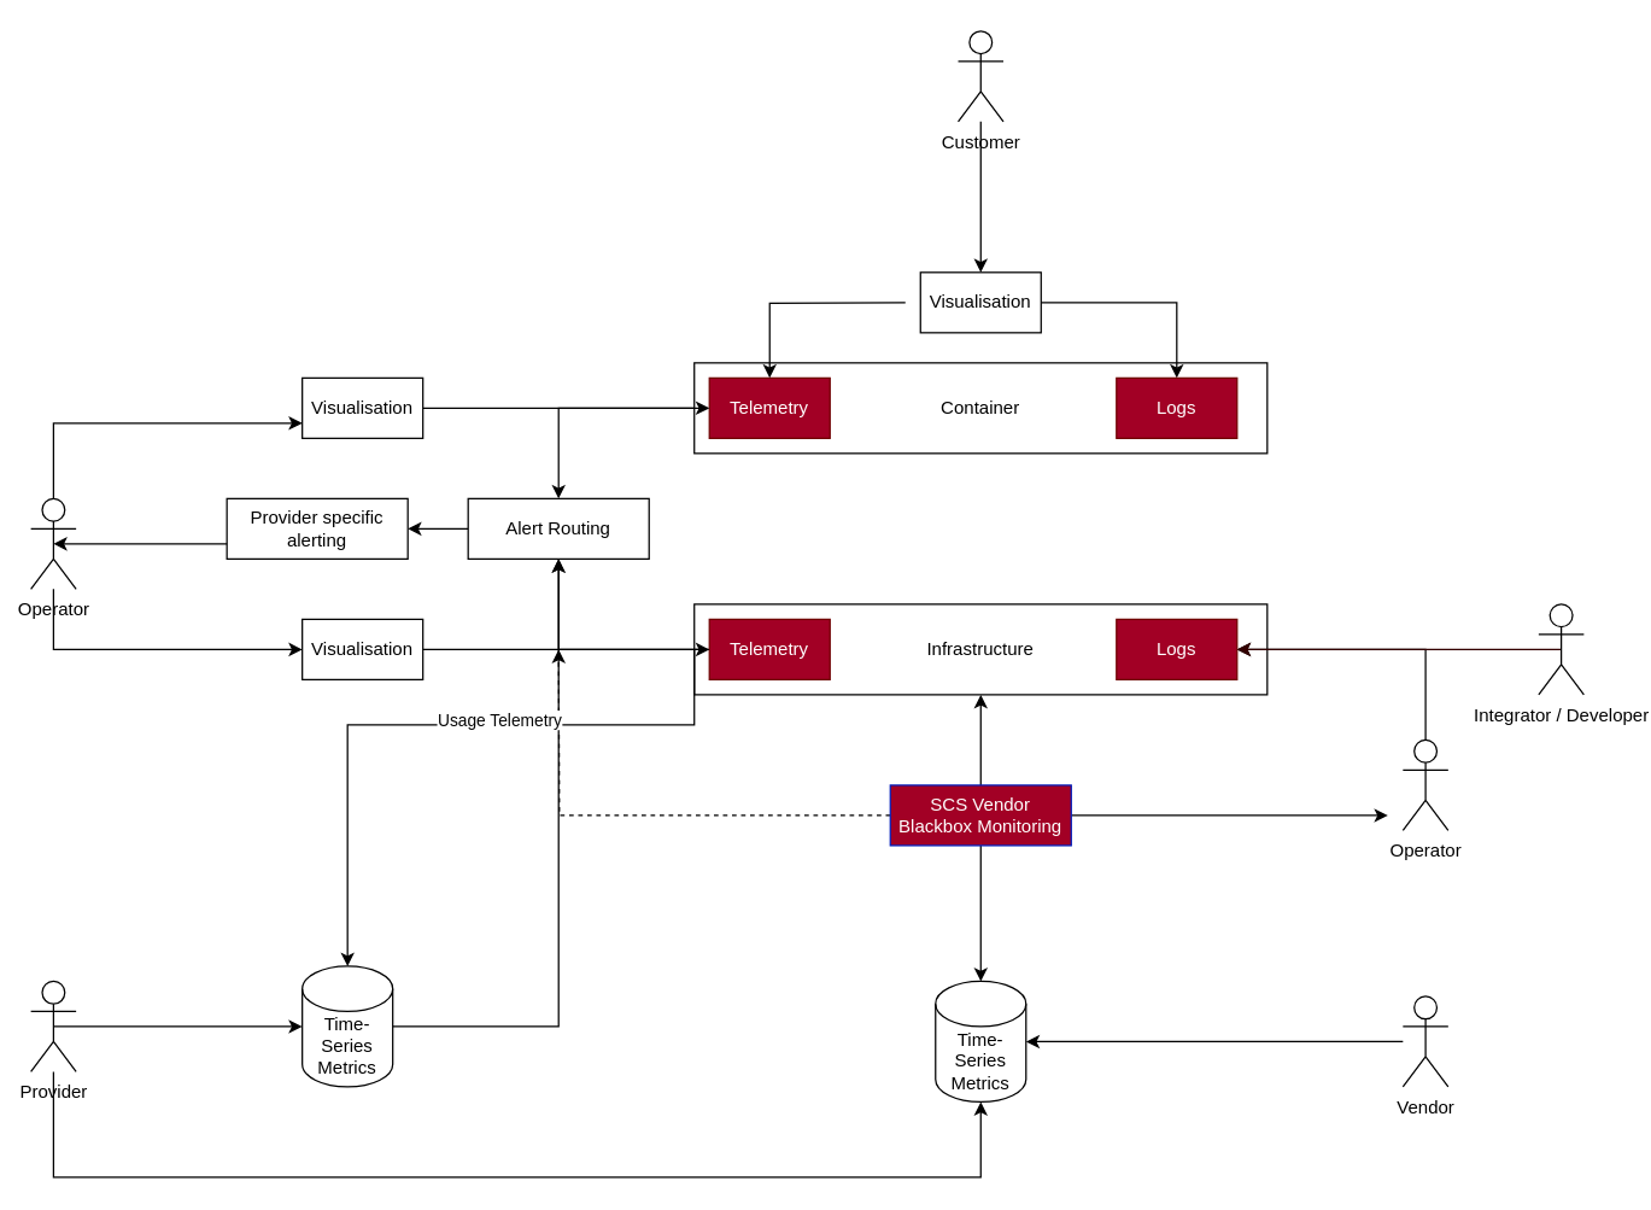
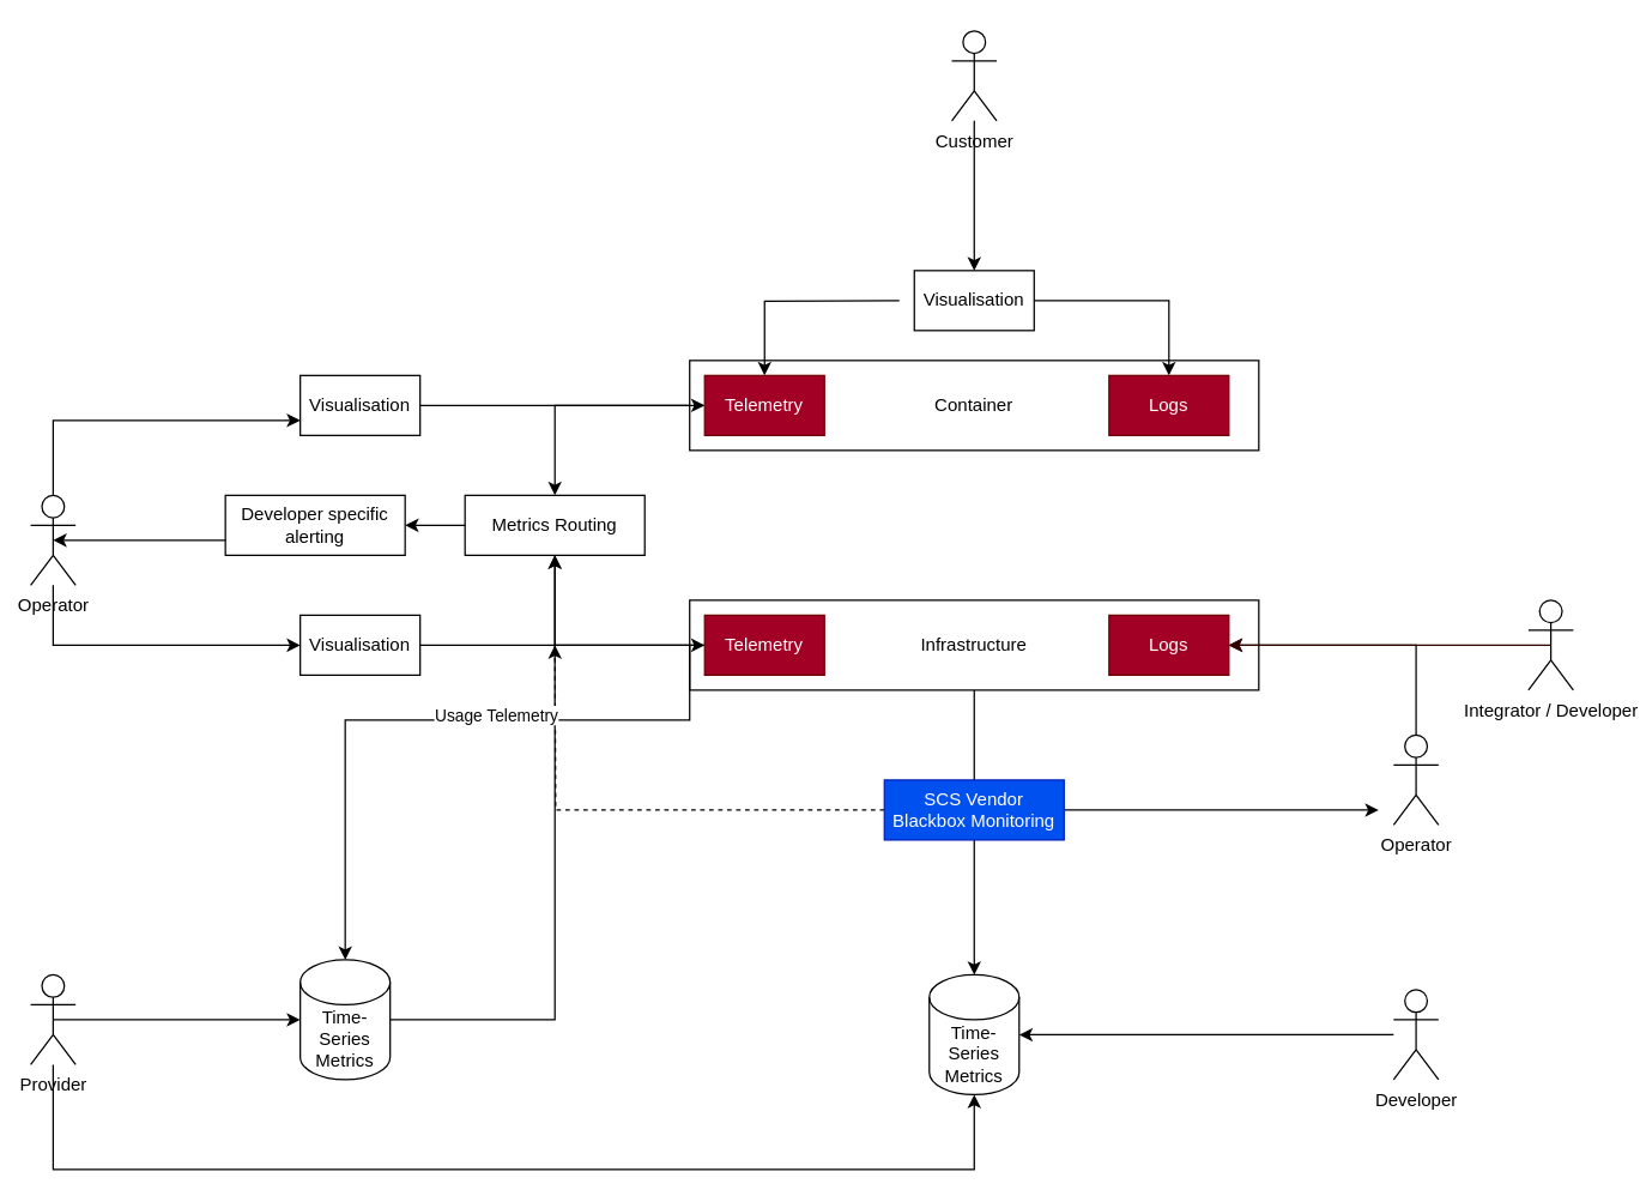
  <mxCell id="0" />
  <mxCell id="1" parent="0" />
  <mxCell id="2" style="edgeStyle=orthogonalEdgeStyle;rounded=0;orthogonalLoop=1;jettySize=auto;html=1;exitX=0;exitY=0.5;exitDx=0;exitDy=0;entryX=0.5;entryY=0;entryDx=0;entryDy=0;" parent="1" source="3" target="15" edge="1"><mxGeometry relative="1" as="geometry" /></mxCell>
  <mxCell id="3" value="Container" style="rounded=0;whiteSpace=wrap;html=1;" parent="1" vertex="1"><mxGeometry x="460" y="240" width="380" height="60" as="geometry" /></mxCell>
  <mxCell id="4" value="Infrastructure" style="rounded=0;whiteSpace=wrap;html=1;" parent="1" vertex="1"><mxGeometry x="460" y="400" width="380" height="60" as="geometry" /></mxCell>
  <mxCell id="5" style="edgeStyle=orthogonalEdgeStyle;rounded=0;orthogonalLoop=1;jettySize=auto;html=1;entryX=0.5;entryY=1;entryDx=0;entryDy=0;" parent="1" source="6" target="15" edge="1"><mxGeometry relative="1" as="geometry" /></mxCell>
  <mxCell id="6" value="Telemetry" style="rounded=0;whiteSpace=wrap;html=1;fillColor=#a20025;strokeColor=#6F0000;fontColor=#ffffff;" parent="1" vertex="1"><mxGeometry x="470" y="410" width="80" height="40" as="geometry" /></mxCell>
  <mxCell id="7" value="Telemetry" style="rounded=0;whiteSpace=wrap;html=1;fillColor=#a20025;strokeColor=#6F0000;fontColor=#ffffff;" parent="1" vertex="1"><mxGeometry x="470" y="250" width="80" height="40" as="geometry" /></mxCell>
  <mxCell id="8" style="edgeStyle=orthogonalEdgeStyle;rounded=0;orthogonalLoop=1;jettySize=auto;html=1;exitX=0.5;exitY=1;exitDx=0;exitDy=0;entryX=0.5;entryY=0;entryDx=0;entryDy=0;entryPerimeter=0;" parent="1" source="12" target="13" edge="1"><mxGeometry relative="1" as="geometry" /></mxCell>
  <mxCell id="9" style="edgeStyle=orthogonalEdgeStyle;rounded=0;orthogonalLoop=1;jettySize=auto;html=1;exitX=1;exitY=0.5;exitDx=0;exitDy=0;" parent="1" source="12" edge="1"><mxGeometry relative="1" as="geometry"><mxPoint x="920" y="540" as="targetPoint" /></mxGeometry></mxCell>
- <mxCell id="10" style="edgeStyle=orthogonalEdgeStyle;rounded=0;orthogonalLoop=1;jettySize=auto;html=1;exitX=0.5;exitY=0;exitDx=0;exitDy=0;" parent="1" source="12" target="4" edge="1"><mxGeometry relative="1" as="geometry" /></mxCell>
+ <mxCell id="10" style="edgeStyle=orthogonalEdgeStyle;rounded=0;orthogonalLoop=1;jettySize=auto;html=1;exitX=0.5;exitY=0;exitDx=0;exitDy=0;endArrow=none;" parent="1" source="12" target="4" edge="1"><mxGeometry relative="1" as="geometry" /></mxCell>
  <mxCell id="11" style="edgeStyle=orthogonalEdgeStyle;rounded=0;orthogonalLoop=1;jettySize=auto;html=1;exitX=0;exitY=0.5;exitDx=0;exitDy=0;fontColor=#FAFAFA;dashed=1;" parent="1" source="12" edge="1"><mxGeometry relative="1" as="geometry"><mxPoint x="370" y="430" as="targetPoint" /></mxGeometry></mxCell>
- <mxCell id="12" value="SCS Vendor Blackbox Monitoring" style="rounded=0;whiteSpace=wrap;html=1;fillColor=#a20025;strokeColor=#001DBC;fontColor=#ffffff;" parent="1" vertex="1"><mxGeometry x="590" y="520" width="120" height="40" as="geometry" /></mxCell>
+ <mxCell id="12" value="SCS Vendor Blackbox Monitoring" style="rounded=0;whiteSpace=wrap;html=1;fillColor=#0050ef;strokeColor=#001DBC;fontColor=#ffffff;" parent="1" vertex="1"><mxGeometry x="590" y="520" width="120" height="40" as="geometry" /></mxCell>
  <mxCell id="13" value="Time-Series Metrics" style="shape=cylinder3;whiteSpace=wrap;html=1;boundedLbl=1;backgroundOutline=1;size=15;" parent="1" vertex="1"><mxGeometry x="620" y="650" width="60" height="80" as="geometry" /></mxCell>
  <mxCell id="14" style="edgeStyle=orthogonalEdgeStyle;rounded=0;orthogonalLoop=1;jettySize=auto;html=1;exitX=0;exitY=0.5;exitDx=0;exitDy=0;entryX=1;entryY=0.5;entryDx=0;entryDy=0;" parent="1" source="15" target="16" edge="1"><mxGeometry relative="1" as="geometry" /></mxCell>
- <mxCell id="15" value="Alert Routing" style="rounded=0;whiteSpace=wrap;html=1;" parent="1" vertex="1"><mxGeometry x="310" y="330" width="120" height="40" as="geometry" /></mxCell>
- <mxCell id="16" value="Provider specific alerting" style="rounded=0;whiteSpace=wrap;html=1;" parent="1" vertex="1"><mxGeometry x="150" y="330" width="120" height="40" as="geometry" /></mxCell>
+ <mxCell id="15" value="Metrics Routing" style="rounded=0;whiteSpace=wrap;html=1;" parent="1" vertex="1"><mxGeometry x="310" y="330" width="120" height="40" as="geometry" /></mxCell>
+ <mxCell id="16" value="Developer specific alerting" style="rounded=0;whiteSpace=wrap;html=1;" parent="1" vertex="1"><mxGeometry x="150" y="330" width="120" height="40" as="geometry" /></mxCell>
  <mxCell id="17" style="edgeStyle=orthogonalEdgeStyle;rounded=0;orthogonalLoop=1;jettySize=auto;html=1;exitX=1;exitY=0.5;exitDx=0;exitDy=0;" parent="1" source="18" edge="1"><mxGeometry relative="1" as="geometry"><mxPoint x="470" y="430" as="targetPoint" /></mxGeometry></mxCell>
  <mxCell id="18" value="Visualisation" style="rounded=0;whiteSpace=wrap;html=1;" parent="1" vertex="1"><mxGeometry x="200" y="410" width="80" height="40" as="geometry" /></mxCell>
  <mxCell id="19" style="edgeStyle=orthogonalEdgeStyle;rounded=0;orthogonalLoop=1;jettySize=auto;html=1;exitX=1;exitY=0.5;exitDx=0;exitDy=0;entryX=0;entryY=0.5;entryDx=0;entryDy=0;" parent="1" source="20" target="7" edge="1"><mxGeometry relative="1" as="geometry" /></mxCell>
  <mxCell id="20" value="Visualisation" style="rounded=0;whiteSpace=wrap;html=1;" parent="1" vertex="1"><mxGeometry x="200" y="250" width="80" height="40" as="geometry" /></mxCell>
  <mxCell id="21" value="Visualisation" style="rounded=0;whiteSpace=wrap;html=1;" parent="1" vertex="1"><mxGeometry x="610" y="180" width="80" height="40" as="geometry" /></mxCell>
  <mxCell id="22" style="edgeStyle=orthogonalEdgeStyle;rounded=0;orthogonalLoop=1;jettySize=auto;html=1;exitX=0;exitY=0.75;exitDx=0;exitDy=0;entryX=0.5;entryY=0.5;entryDx=0;entryDy=0;entryPerimeter=0;" parent="1" source="16" target="25" edge="1"><mxGeometry relative="1" as="geometry" /></mxCell>
  <mxCell id="23" style="edgeStyle=orthogonalEdgeStyle;rounded=0;orthogonalLoop=1;jettySize=auto;html=1;exitX=0.5;exitY=0;exitDx=0;exitDy=0;exitPerimeter=0;entryX=0;entryY=0.75;entryDx=0;entryDy=0;" parent="1" source="25" target="20" edge="1"><mxGeometry relative="1" as="geometry" /></mxCell>
  <mxCell id="24" style="edgeStyle=orthogonalEdgeStyle;rounded=0;orthogonalLoop=1;jettySize=auto;html=1;entryX=0;entryY=0.5;entryDx=0;entryDy=0;" parent="1" source="25" target="18" edge="1"><mxGeometry relative="1" as="geometry"><Array as="points"><mxPoint x="35" y="430" /></Array></mxGeometry></mxCell>
  <mxCell id="25" value="Operator" style="shape=umlActor;verticalLabelPosition=bottom;verticalAlign=top;html=1;outlineConnect=0;" parent="1" vertex="1"><mxGeometry x="20" y="330" width="30" height="60" as="geometry" /></mxCell>
  <mxCell id="26" style="edgeStyle=orthogonalEdgeStyle;rounded=0;orthogonalLoop=1;jettySize=auto;html=1;exitX=0.5;exitY=0;exitDx=0;exitDy=0;exitPerimeter=0;entryX=1;entryY=0.5;entryDx=0;entryDy=0;" parent="1" source="27" target="32" edge="1"><mxGeometry relative="1" as="geometry" /></mxCell>
  <mxCell id="27" value="Operator" style="shape=umlActor;verticalLabelPosition=bottom;verticalAlign=top;html=1;outlineConnect=0;" parent="1" vertex="1"><mxGeometry x="930" y="490" width="30" height="60" as="geometry" /></mxCell>
  <mxCell id="28" style="edgeStyle=orthogonalEdgeStyle;rounded=0;orthogonalLoop=1;jettySize=auto;html=1;entryX=0.5;entryY=0;entryDx=0;entryDy=0;" parent="1" source="31" target="21" edge="1"><mxGeometry relative="1" as="geometry" /></mxCell>
  <mxCell id="29" style="edgeStyle=orthogonalEdgeStyle;rounded=0;orthogonalLoop=1;jettySize=auto;html=1;exitX=1;exitY=0.5;exitDx=0;exitDy=0;entryX=0.5;entryY=0;entryDx=0;entryDy=0;" parent="1" source="21" target="33" edge="1"><mxGeometry relative="1" as="geometry" /></mxCell>
  <mxCell id="30" style="edgeStyle=orthogonalEdgeStyle;rounded=0;orthogonalLoop=1;jettySize=auto;html=1;" edge="1" parent="1" target="7"><mxGeometry relative="1" as="geometry"><mxPoint x="600" y="200" as="sourcePoint" /></mxGeometry></mxCell>
  <mxCell id="31" value="Customer" style="shape=umlActor;verticalLabelPosition=bottom;verticalAlign=top;html=1;outlineConnect=0;" parent="1" vertex="1"><mxGeometry x="635" y="20" width="30" height="60" as="geometry" /></mxCell>
  <mxCell id="32" value="Logs" style="rounded=0;whiteSpace=wrap;html=1;fillColor=#a20025;strokeColor=#6F0000;fontColor=#ffffff;" parent="1" vertex="1"><mxGeometry x="740" y="410" width="80" height="40" as="geometry" /></mxCell>
  <mxCell id="33" value="Logs" style="rounded=0;whiteSpace=wrap;html=1;fillColor=#a20025;strokeColor=#6F0000;fontColor=#ffffff;" parent="1" vertex="1"><mxGeometry x="740" y="250" width="80" height="40" as="geometry" /></mxCell>
  <mxCell id="34" style="edgeStyle=orthogonalEdgeStyle;rounded=0;orthogonalLoop=1;jettySize=auto;html=1;exitX=0.5;exitY=0.5;exitDx=0;exitDy=0;exitPerimeter=0;entryX=1;entryY=0.5;entryDx=0;entryDy=0;fillColor=#e51400;strokeColor=#330000;" parent="1" source="35" target="32" edge="1"><mxGeometry relative="1" as="geometry" /></mxCell>
  <mxCell id="35" value="Integrator / Developer" style="shape=umlActor;verticalLabelPosition=bottom;verticalAlign=top;html=1;outlineConnect=0;" parent="1" vertex="1"><mxGeometry x="1020" y="400" width="30" height="60" as="geometry" /></mxCell>
  <mxCell id="36" style="edgeStyle=orthogonalEdgeStyle;rounded=0;orthogonalLoop=1;jettySize=auto;html=1;exitX=1;exitY=0.5;exitDx=0;exitDy=0;exitPerimeter=0;entryX=0.5;entryY=1;entryDx=0;entryDy=0;" edge="1" parent="1" source="37" target="15"><mxGeometry relative="1" as="geometry" /></mxCell>
  <mxCell id="37" value="Time-Series Metrics" style="shape=cylinder3;whiteSpace=wrap;html=1;boundedLbl=1;backgroundOutline=1;size=15;" parent="1" vertex="1"><mxGeometry x="200" y="640" width="60" height="80" as="geometry" /></mxCell>
  <mxCell id="38" style="edgeStyle=orthogonalEdgeStyle;rounded=0;orthogonalLoop=1;jettySize=auto;html=1;exitX=0.5;exitY=0.5;exitDx=0;exitDy=0;exitPerimeter=0;entryX=0;entryY=0.5;entryDx=0;entryDy=0;entryPerimeter=0;fontColor=#FAFAFA;" parent="1" source="40" target="37" edge="1"><mxGeometry relative="1" as="geometry" /></mxCell>
  <mxCell id="39" style="edgeStyle=orthogonalEdgeStyle;rounded=0;orthogonalLoop=1;jettySize=auto;html=1;entryX=0.5;entryY=1;entryDx=0;entryDy=0;entryPerimeter=0;" edge="1" parent="1" source="40" target="13"><mxGeometry relative="1" as="geometry"><Array as="points"><mxPoint x="35" y="780" /><mxPoint x="650" y="780" /></Array></mxGeometry></mxCell>
  <mxCell id="40" value="Provider" style="shape=umlActor;verticalLabelPosition=bottom;verticalAlign=top;html=1;outlineConnect=0;" parent="1" vertex="1"><mxGeometry x="20" y="650" width="30" height="60" as="geometry" /></mxCell>
  <mxCell id="41" style="edgeStyle=orthogonalEdgeStyle;rounded=0;orthogonalLoop=1;jettySize=auto;html=1;exitX=0.5;exitY=0;exitDx=0;exitDy=0;exitPerimeter=0;fontColor=#FAFAFA;entryX=0.5;entryY=0;entryDx=0;entryDy=0;entryPerimeter=0;" parent="1" edge="1"><mxGeometry relative="1" as="geometry"><mxPoint x="230" y="640" as="targetPoint" /><mxPoint x="460" y="430" as="sourcePoint" /><Array as="points"><mxPoint x="460" y="480" /><mxPoint x="230" y="480" /></Array></mxGeometry></mxCell>
  <mxCell id="42" value="&lt;font color=&quot;#050505&quot;&gt;Usage Telemetry&lt;/font&gt;" style="edgeLabel;html=1;align=center;verticalAlign=middle;resizable=0;points=[];fontColor=#FAFAFA;" parent="41" vertex="1" connectable="0"><mxGeometry x="-0.182" y="-4" relative="1" as="geometry"><mxPoint as="offset" /></mxGeometry></mxCell>
  <mxCell id="43" style="edgeStyle=orthogonalEdgeStyle;rounded=0;orthogonalLoop=1;jettySize=auto;html=1;" parent="1" source="44" target="13" edge="1"><mxGeometry relative="1" as="geometry" /></mxCell>
- <mxCell id="44" value="Vendor" style="shape=umlActor;verticalLabelPosition=bottom;verticalAlign=top;html=1;outlineConnect=0;" parent="1" vertex="1"><mxGeometry x="930" y="660" width="30" height="60" as="geometry" /></mxCell>
+ <mxCell id="44" value="Developer" style="shape=umlActor;verticalLabelPosition=bottom;verticalAlign=top;html=1;outlineConnect=0;" parent="1" vertex="1"><mxGeometry x="930" y="660" width="30" height="60" as="geometry" /></mxCell>
